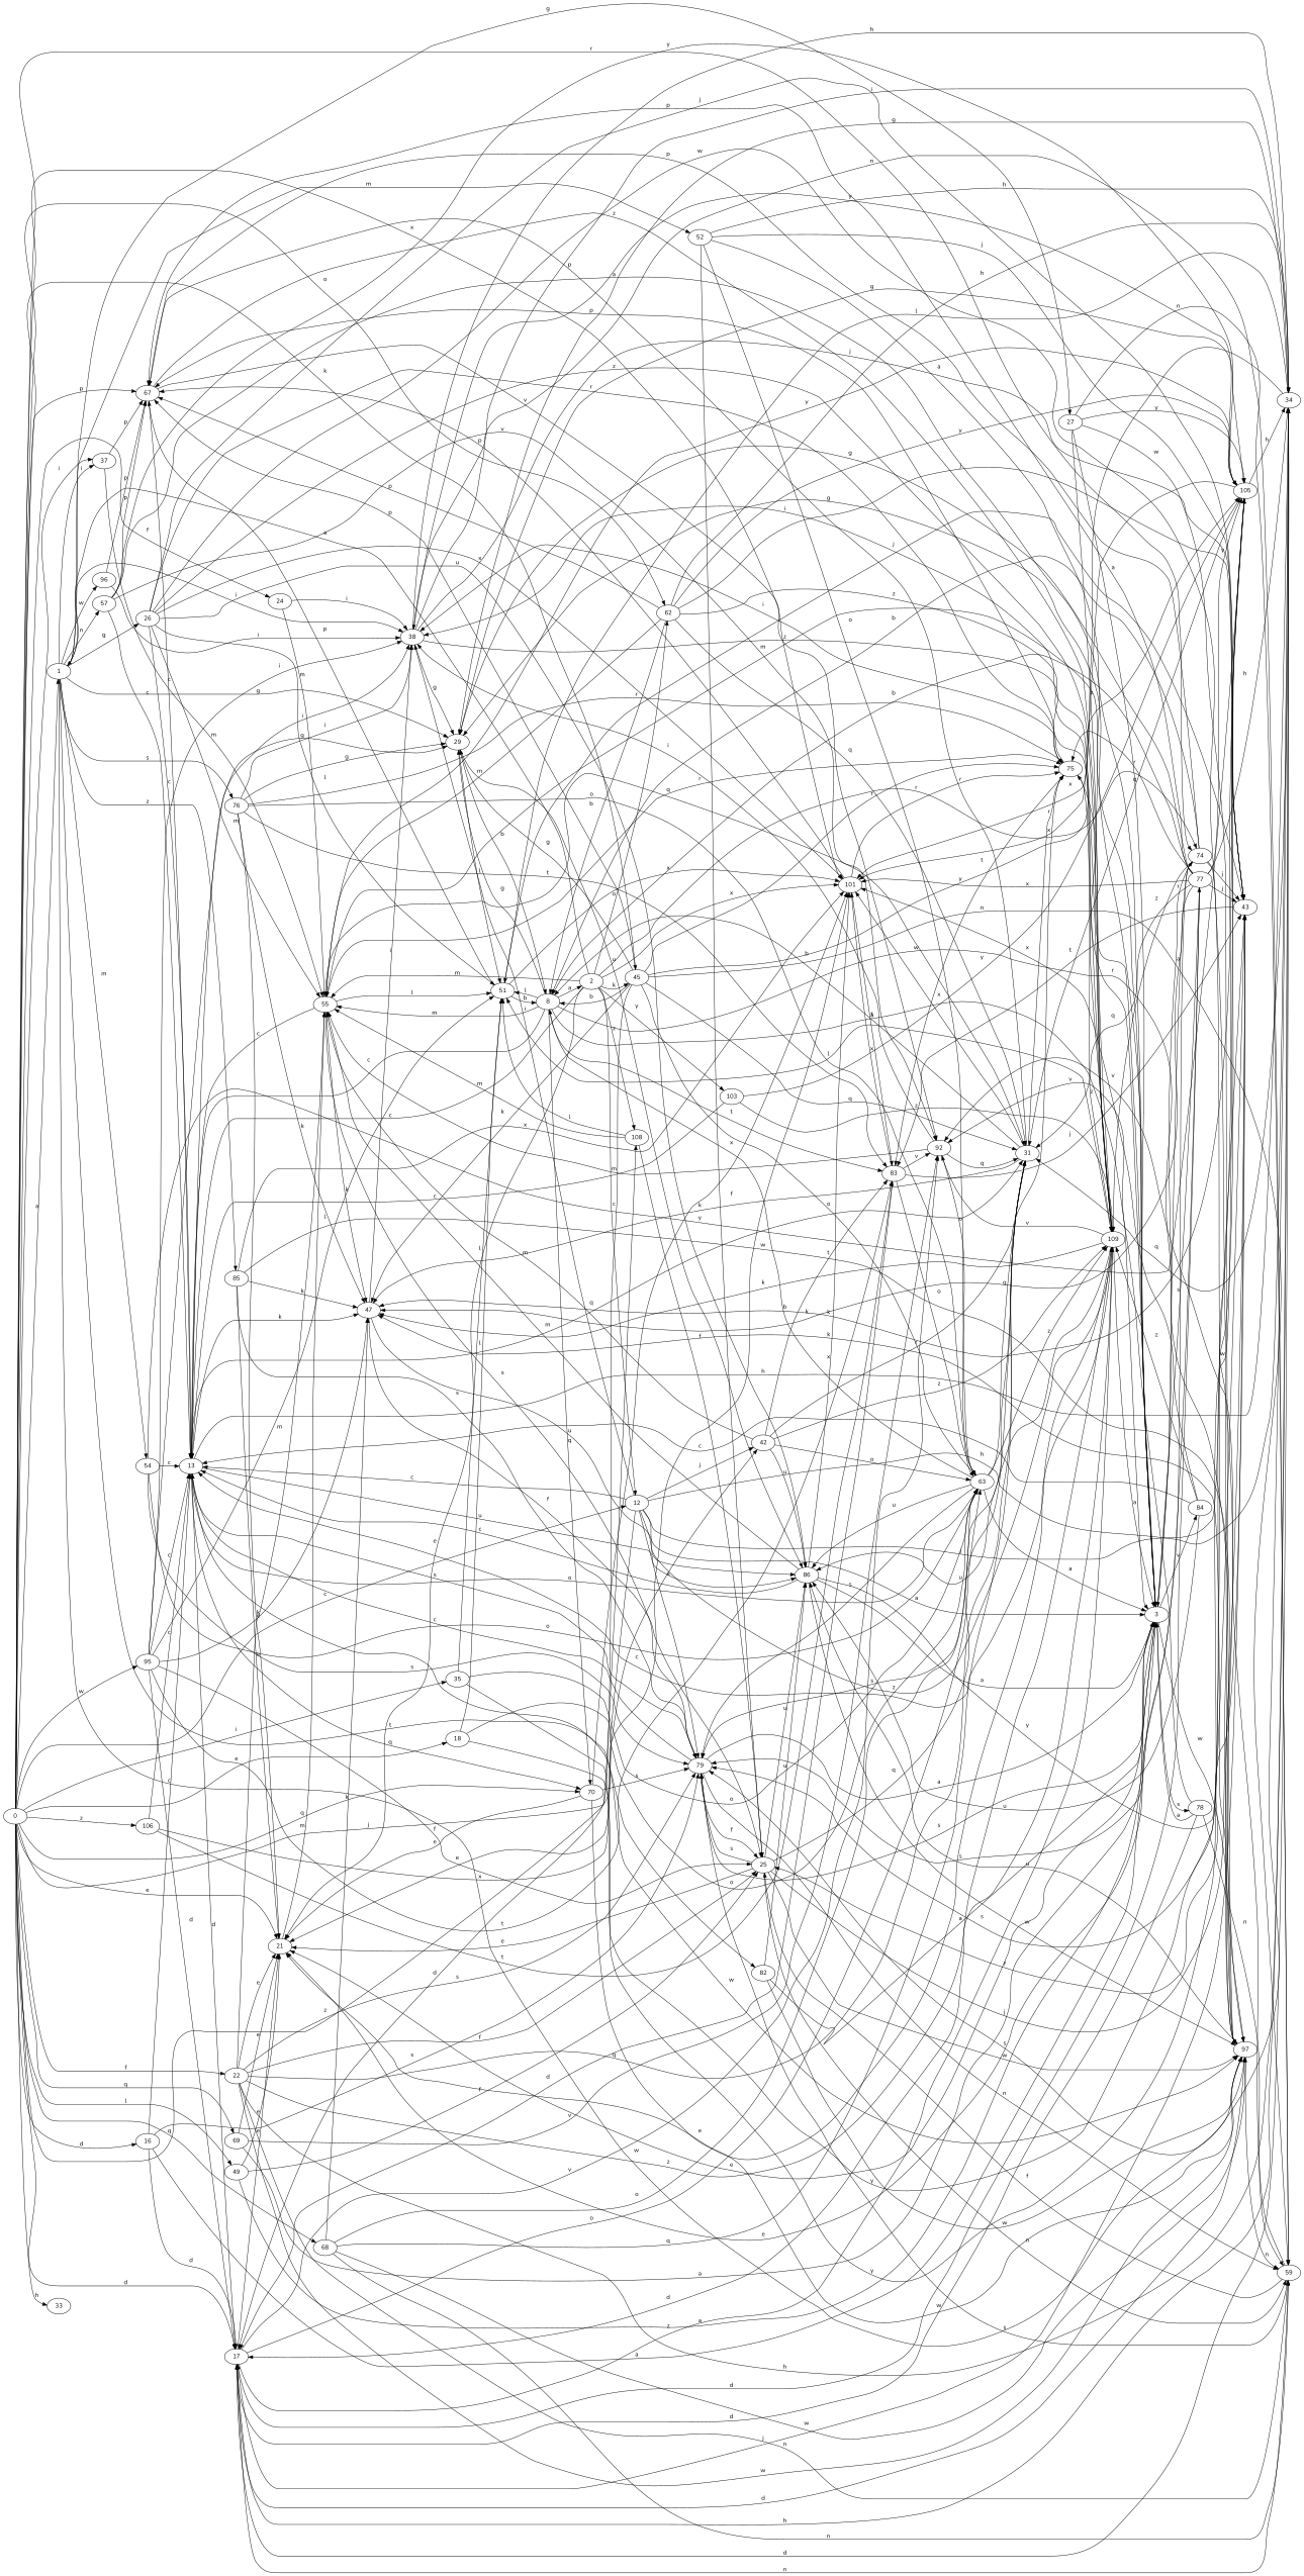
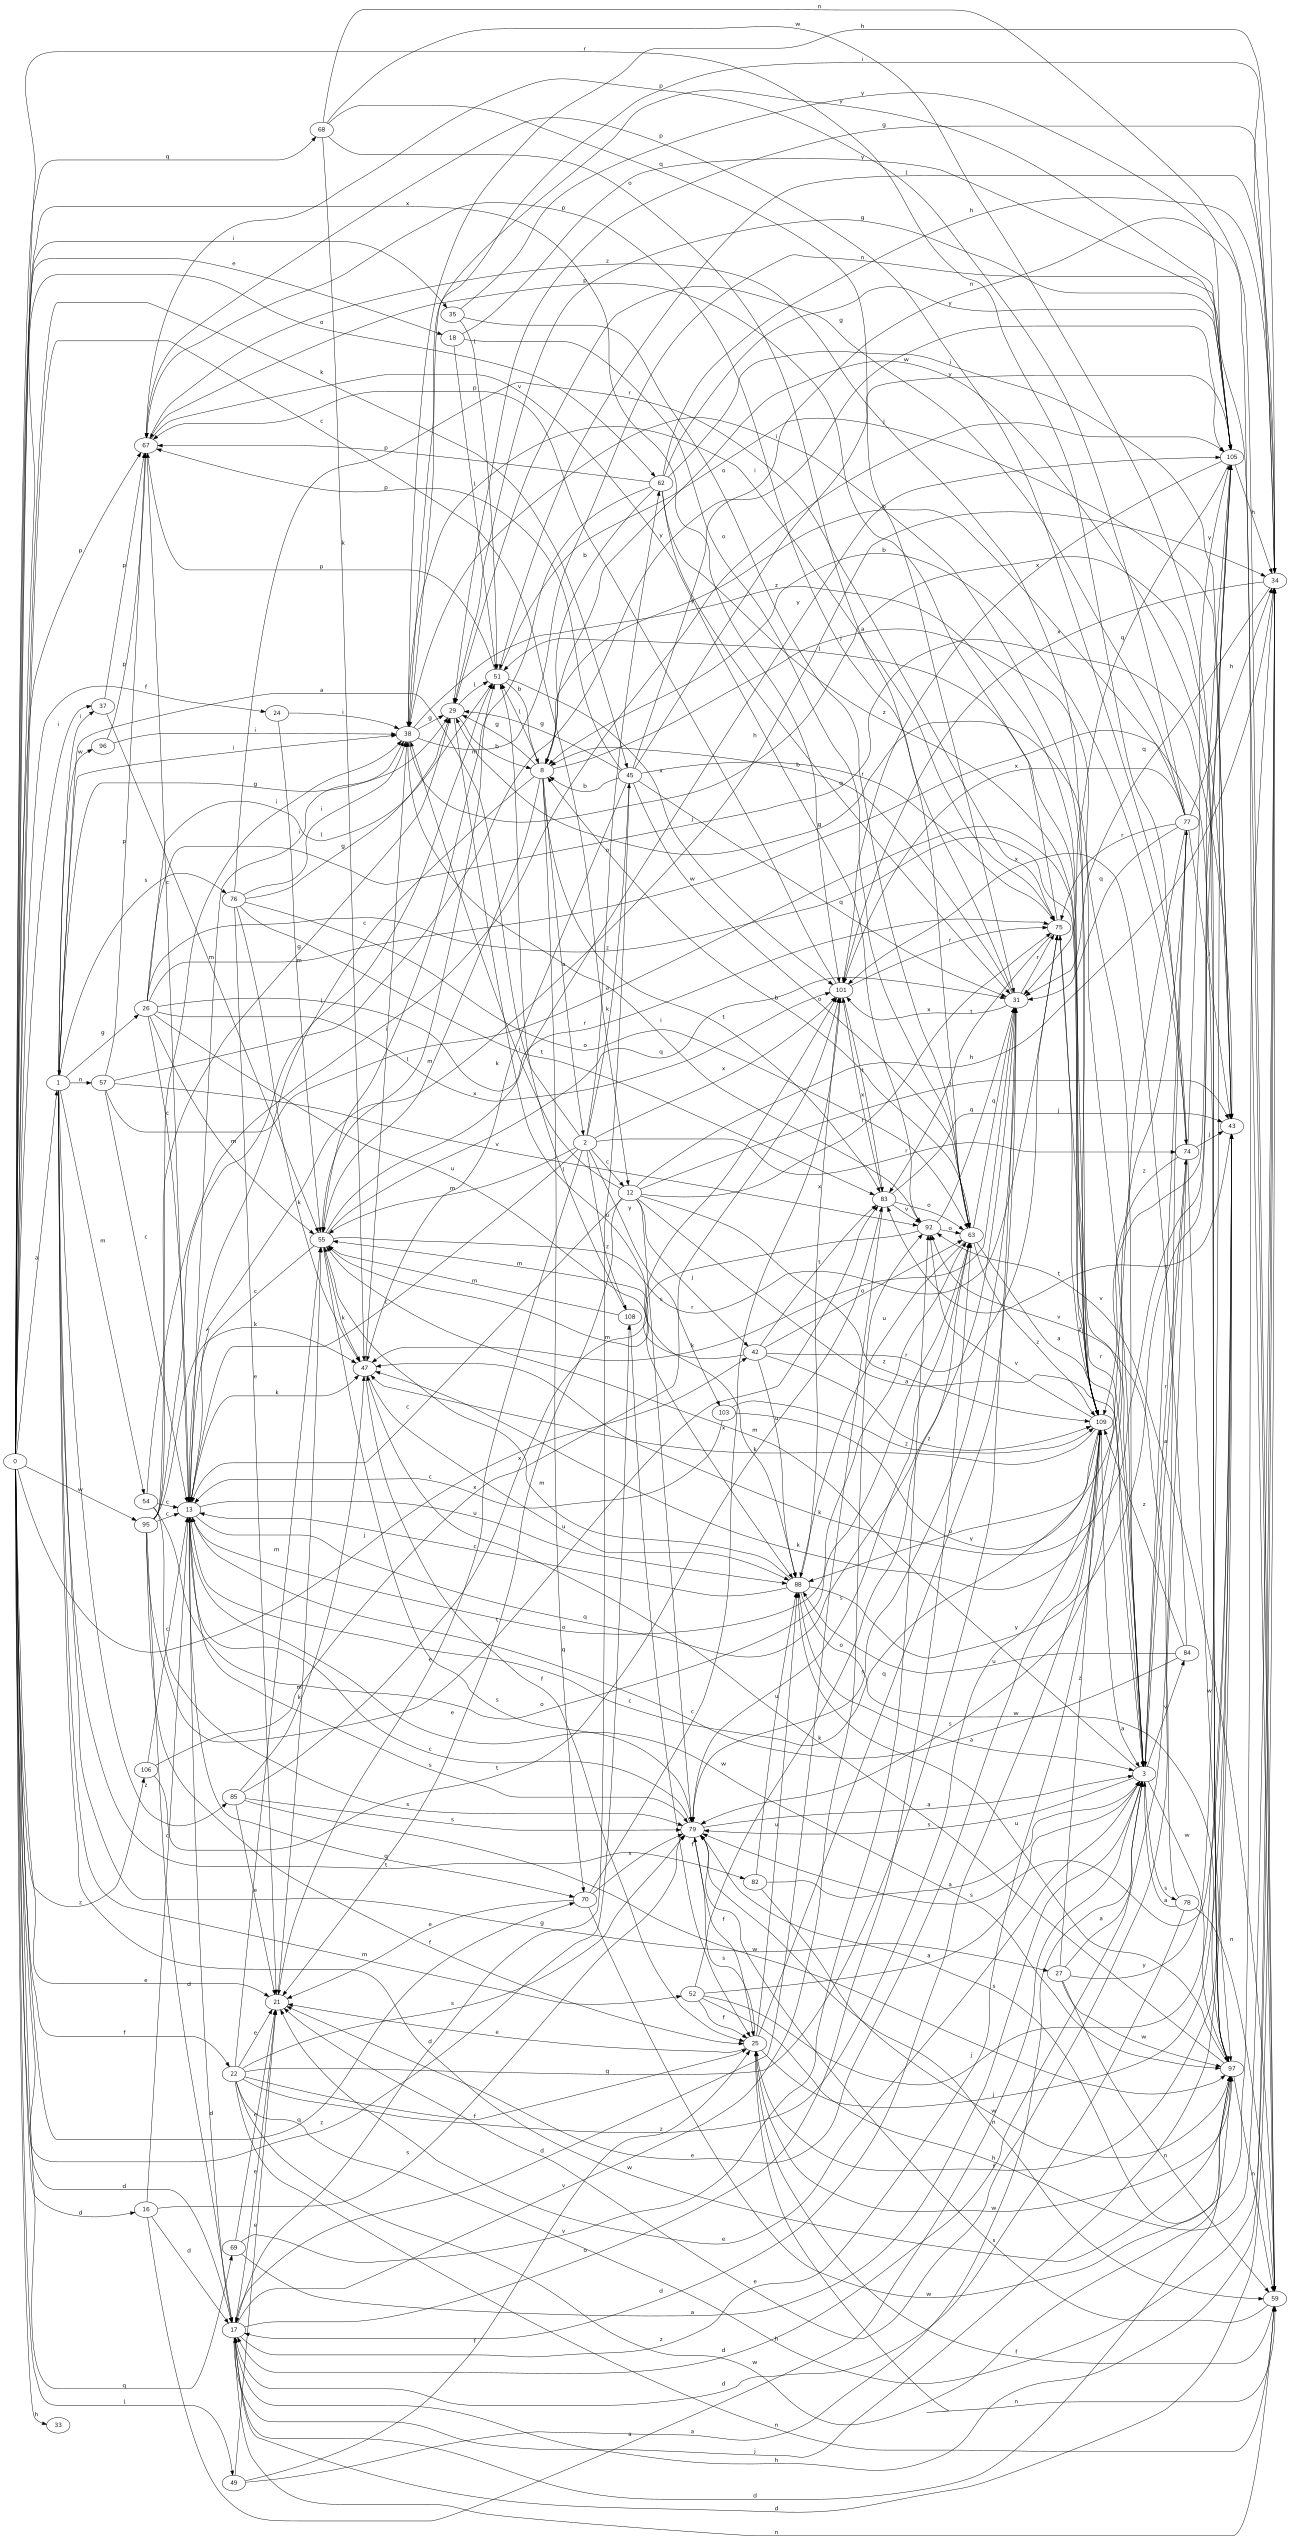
  strict digraph {
    fontname=Nunito
    rankdir=LR
    node [fontname=Nunito]
    edge [fontname=Nunito]
    0
    1
    12
    16
    17
    18
    21
    22
    24
    33
    35
    37
    42
    45
    49
    62
    67
    68
    69
    70
    74
    95
    101
    106
    108
    26
    27
    29
    38
    52
    54
    57
    76
    82
    85
    96
    97
    13
    3
    75
    79
    34
    43
    109
    63
    59
    92
    51
    105
    55
    n51 [label=31]
    25
    83
-   88 [label=86]
+   88
    8
    47
    2
    103
    77
    78
    n61 [label=84]
    0 -> 1 [label=a]
    0 -> 12 [label=c]
    0 -> 16 [label=d]
    0 -> 17 [label=d]
    0 -> 18 [label=e]
    0 -> 21 [label=e]
    0 -> 22 [label=f]
    0 -> 24 [label=f]
    0 -> 33 [label=h]
    0 -> 35 [label=i]
    0 -> 37 [label=i]
    0 -> 42 [label=j]
    0 -> 45 [label=k]
    0 -> 49 [label=l]
    0 -> 62 [label=o]
    0 -> 67 [label=p]
    0 -> 68 [label=q]
    0 -> 69 [label=q]
    0 -> 70 [label=q]
    0 -> 74 [label=r]
    0 -> 95 [label=w]
    0 -> 101 [label=x]
    0 -> 106 [label=z]
    0 -> 108 [label=z]
    1 -> 37 [label=i]
    1 -> 26 [label=g]
    1 -> 27 [label=g]
    1 -> 29 [label=g]
    1 -> 38 [label=i]
    1 -> 52 [label=m]
    1 -> 54 [label=m]
    1 -> 57 [label=n]
    1 -> 76 [label=s]
    1 -> 82 [label=t]
    1 -> 85 [label=z]
    1 -> 96 [label=w]
    1 -> 97 [label=w]
    12 -> 21 [label=e]
    12 -> 42 [label=j]
    12 -> 38 [label=i]
    12 -> 13 [label=c]
    12 -> 3 [label=a]
+   12 -> 75 [label=r]
    12 -> 79 [label=s]
    12 -> 34 [label=h]
    12 -> 43 [label=j]
    12 -> 109 [label=z]
    16 -> 17 [label=d]
    16 -> 13 [label=c]
    16 -> 3 [label=a]
    16 -> 79 [label=s]
    17 -> 21 [label=e]
    17 -> 34 [label=h]
    17 -> 43 [label=j]
    17 -> 109 [label=z]
    17 -> 63 [label=o]
    17 -> 59 [label=n]
    17 -> 92 [label=v]
    18 -> 63 [label=o]
    18 -> 51 [label=l]
    18 -> 105 [label=y]
    21 -> 55 [label=m]
    22 -> 21 [label=e]
    22 -> 97 [label=w]
    22 -> 79 [label=s]
    22 -> 34 [label=h]
    22 -> 109 [label=z]
    22 -> 59 [label=n]
    22 -> 55 [label=m]
    22 -> n51 [label=q]
    22 -> 25 [label=f]
    24 -> 38 [label=i]
    24 -> 55 [label=m]
    35 -> 63 [label=o]
    35 -> 51 [label=l]
    35 -> 105 [label=y]
    37 -> 67 [label=p]
    37 -> 55 [label=m]
    42 -> 75 [label=r]
    42 -> 109 [label=z]
    42 -> 63 [label=o]
    42 -> 55 [label=m]
    42 -> 83 [label=t]
    42 -> 88 [label=u]
    45 -> 17 [label=d]
    45 -> 67 [label=p]
    45 -> 29 [label=g]
    45 -> 75 [label=r]
    45 -> 63 [label=o]
    45 -> 59 [label=n]
    45 -> 105 [label=y]
    45 -> n51 [label=q]
    45 -> 8 [label=b]
    45 -> 47 [label=k]
    49 -> 21 [label=e]
    49 -> 3 [label=a]
    49 -> 25 [label=f]
    62 -> 67 [label=p]
    62 -> 34 [label=h]
    62 -> 43 [label=j]
    62 -> 109 [label=z]
    62 -> 105 [label=y]
    62 -> 55 [label=m]
    62 -> n51 [label=q]
    62 -> 8 [label=b]
    67 -> 13 [label=c]
    67 -> 109 [label=z]
    67 -> 92 [label=v]
    68 -> 97 [label=w]
    68 -> 63 [label=o]
    68 -> 59 [label=n]
    68 -> n51 [label=q]
    68 -> 47 [label=k]
    69 -> 21 [label=e]
    69 -> 3 [label=a]
    69 -> 92 [label=v]
    70 -> 21 [label=e]
    70 -> 101 [label=x]
    70 -> 97 [label=w]
    70 -> 79 [label=s]
    74 -> 21 [label=e]
    74 -> 67 [label=p]
    74 -> 97 [label=w]
    74 -> 3 [label=a]
    74 -> 43 [label=j]
    74 -> 109 [label=z]
    74 -> 8 [label=b]
    95 -> 17 [label=d]
    95 -> 29 [label=g]
    95 -> 38 [label=i]
    95 -> 13 [label=c]
    95 -> 51 [label=l]
    95 -> 25 [label=f]
    95 -> 83 [label=t]
    95 -> 47 [label=k]
    101 -> 67 [label=p]
    101 -> 75 [label=r]
    101 -> 83 [label=t]
    106 -> 101 [label=x]
    106 -> 13 [label=c]
    106 -> 83 [label=t]
    108 -> 51 [label=l]
    108 -> 55 [label=m]
    108 -> 25 [label=f]
    26 -> 101 [label=x]
    26 -> 97 [label=w]
    26 -> 13 [label=c]
    26 -> 75 [label=r]
    26 -> 43 [label=j]
    26 -> 109 [label=z]
    26 -> 51 [label=l]
    26 -> 55 [label=m]
    26 -> 88 [label=u]
    27 -> 97 [label=w]
    27 -> 3 [label=a]
    27 -> 109 [label=z]
    27 -> 59 [label=n]
    27 -> 105 [label=y]
    29 -> 51 [label=l]
    29 -> 88 [label=u]
    29 -> 8 [label=b]
    38 -> 29 [label=g]
    38 -> 34 [label=h]
    38 -> 43 [label=j]
    38 -> 109 [label=z]
    38 -> 59 [label=n]
    38 -> 105 [label=y]
    52 -> 3 [label=a]
    52 -> 34 [label=h]
    52 -> 43 [label=j]
    52 -> 63 [label=o]
    52 -> 25 [label=f]
    54 -> 13 [label=c]
    54 -> 79 [label=s]
    54 -> 63 [label=o]
    54 -> 105 [label=y]
    57 -> 67 [label=p]
    57 -> 13 [label=c]
    57 -> 3 [label=a]
    57 -> 92 [label=v]
    57 -> 105 [label=y]
    76 -> 21 [label=e]
    76 -> 29 [label=g]
    76 -> 38 [label=i]
    76 -> 75 [label=r]
    76 -> 63 [label=o]
    76 -> 83 [label=t]
    76 -> 47 [label=k]
    82 -> 97 [label=w]
    82 -> 3 [label=a]
    82 -> 88 [label=u]
    85 -> 21 [label=e]
    85 -> 101 [label=x]
    85 -> 97 [label=w]
    85 -> 79 [label=s]
    85 -> 47 [label=k]
    96 -> 67 [label=p]
    96 -> 38 [label=i]
    97 -> 17 [label=d]
    97 -> 59 [label=n]
    97 -> 88 [label=u]
    97 -> 47 [label=k]
    13 -> 17 [label=d]
    13 -> 70 [label=q]
    13 -> 38 [label=i]
    13 -> 97 [label=w]
    13 -> 79 [label=s]
    13 -> 34 [label=h]
    13 -> 63 [label=o]
    13 -> n51 [label=q]
    13 -> 88 [label=u]
    13 -> 47 [label=k]
    3 -> 21 [label=e]
    3 -> 74 [label=r]
    3 -> 29 [label=g]
    3 -> 97 [label=w]
    3 -> 75 [label=r]
    3 -> 79 [label=s]
    3 -> 55 [label=m]
    3 -> 77 [label=s]
    3 -> 78 [label=s]
    3 -> n61 [label=v]
    75 -> 67 [label=p]
    75 -> 38 [label=i]
    75 -> 109 [label=z]
    75 -> 83 [label=t]
    79 -> 13 [label=c]
    79 -> 3 [label=a]
    79 -> 59 [label=n]
    79 -> 25 [label=f]
    34 -> 17 [label=d]
    34 -> 101 [label=x]
    34 -> 29 [label=g]
    34 -> 38 [label=i]
    34 -> 79 [label=s]
    34 -> 51 [label=l]
    34 -> n51 [label=q]
    43 -> 79 [label=s]
    43 -> 25 [label=f]
    43 -> 83 [label=t]
    109 -> 17 [label=d]
    109 -> 21 [label=e]
    109 -> 38 [label=i]
    109 -> 13 [label=c]
    109 -> 3 [label=a]
    109 -> 92 [label=v]
    109 -> 51 [label=l]
    109 -> 88 [label=u]
    109 -> 47 [label=k]
    63 -> 3 [label=a]
    63 -> 79 [label=s]
    63 -> 109 [label=z]
    63 -> n51 [label=q]
    63 -> 88 [label=u]
    63 -> 8 [label=b]
    59 -> 79 [label=s]
    59 -> 92 [label=v]
    59 -> 25 [label=f]
    92 -> 38 [label=i]
    92 -> 63 [label=o]
    92 -> 55 [label=m]
    92 -> n51 [label=q]
    51 -> 67 [label=p]
    51 -> 101 [label=x]
    51 -> 43 [label=j]
    51 -> 8 [label=b]
    105 -> 101 [label=x]
    105 -> 29 [label=g]
    105 -> 34 [label=h]
    105 -> n51 [label=q]
    105 -> 47 [label=k]
    55 -> 13 [label=c]
    55 -> 75 [label=r]
    55 -> 79 [label=s]
    55 -> 51 [label=l]
    55 -> 105 [label=y]
    55 -> n51 [label=q]
    55 -> 47 [label=k]
    n51 -> 67 [label=p]
    n51 -> 101 [label=x]
    n51 -> 75 [label=r]
    n51 -> 79 [label=s]
    n51 -> 8 [label=b]
    n51 -> 47 [label=k]
    25 -> 21 [label=e]
    25 -> 97 [label=w]
    25 -> 79 [label=s]
    25 -> 43 [label=j]
    25 -> 59 [label=n]
    25 -> n51 [label=q]
    25 -> 88 [label=u]
    83 -> 17 [label=d]
    83 -> 101 [label=x]
    83 -> 43 [label=j]
    83 -> 63 [label=o]
    83 -> 92 [label=v]
    88 -> 101 [label=x]
    88 -> 97 [label=w]
    88 -> 13 [label=c]
    88 -> 3 [label=a]
    88 -> 105 [label=y]
    88 -> 55 [label=m]
    8 -> 70 [label=q]
    8 -> 29 [label=g]
    8 -> 97 [label=w]
    8 -> 13 [label=c]
    8 -> 3 [label=a]
    8 -> 51 [label=l]
    8 -> 55 [label=m]
    8 -> 83 [label=t]
    8 -> 2 [label=a]
    47 -> 38 [label=i]
    47 -> 25 [label=f]
    47 -> 88 [label=u]
    2 -> 1 [label=a]
    2 -> 12 [label=c]
    2 -> 21 [label=e]
    2 -> 45 [label=k]
    2 -> 62 [label=o]
    2 -> 74 [label=r]
    2 -> 101 [label=x]
    2 -> 108 [label=z]
    2 -> 13 [label=c]
    2 -> 55 [label=m]
    2 -> 103 [label=y]
    103 -> 13 [label=c]
    103 -> 109 [label=z]
    103 -> 105 [label=y]
    77 -> 17 [label=d]
    77 -> 67 [label=p]
    77 -> 101 [label=x]
    77 -> 29 [label=g]
    77 -> 75 [label=r]
    77 -> 79 [label=s]
    77 -> 34 [label=h]
    77 -> 43 [label=j]
-   77 -> 105 [label=y]
+   74 -> 105 [label=y]
    77 -> n51 [label=q]
    77 -> 8 [label=b]
    77 -> 47 [label=k]
    78 -> 17 [label=d]
    78 -> 3 [label=a]
    78 -> 59 [label=n]
    78 -> 92 [label=v]
    n61 -> 101 [label=x]
    n61 -> 13 [label=c]
    n61 -> 109 [label=z]
    n61 -> 88 [label=u]
  }
